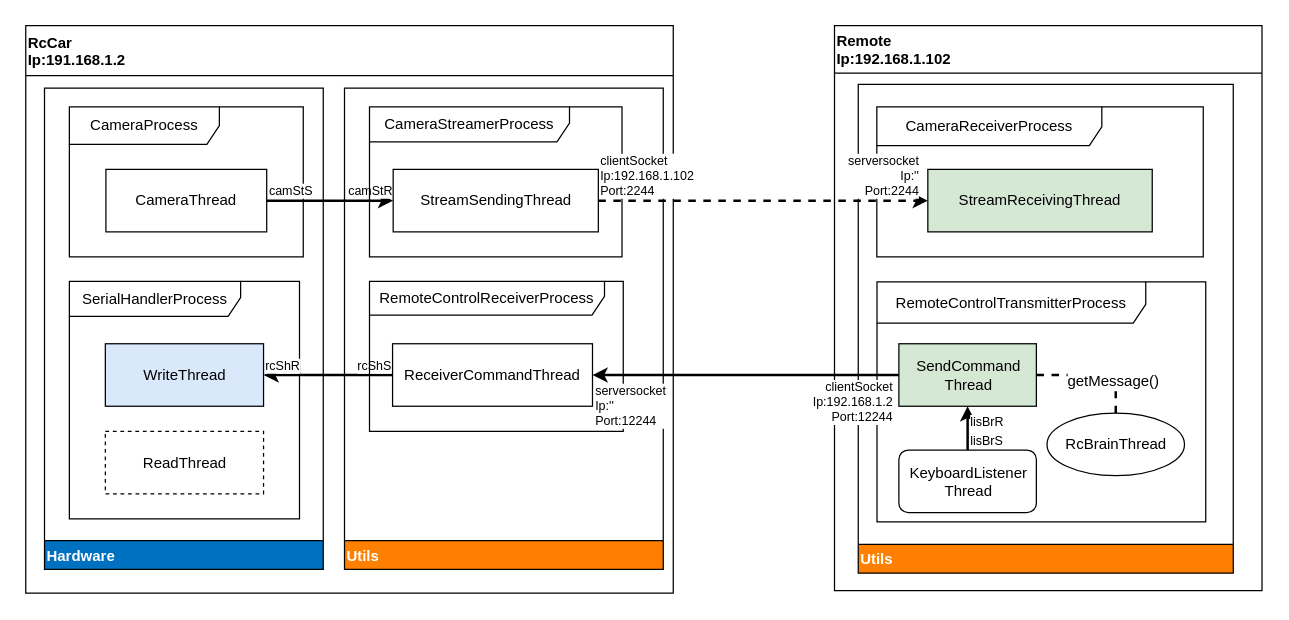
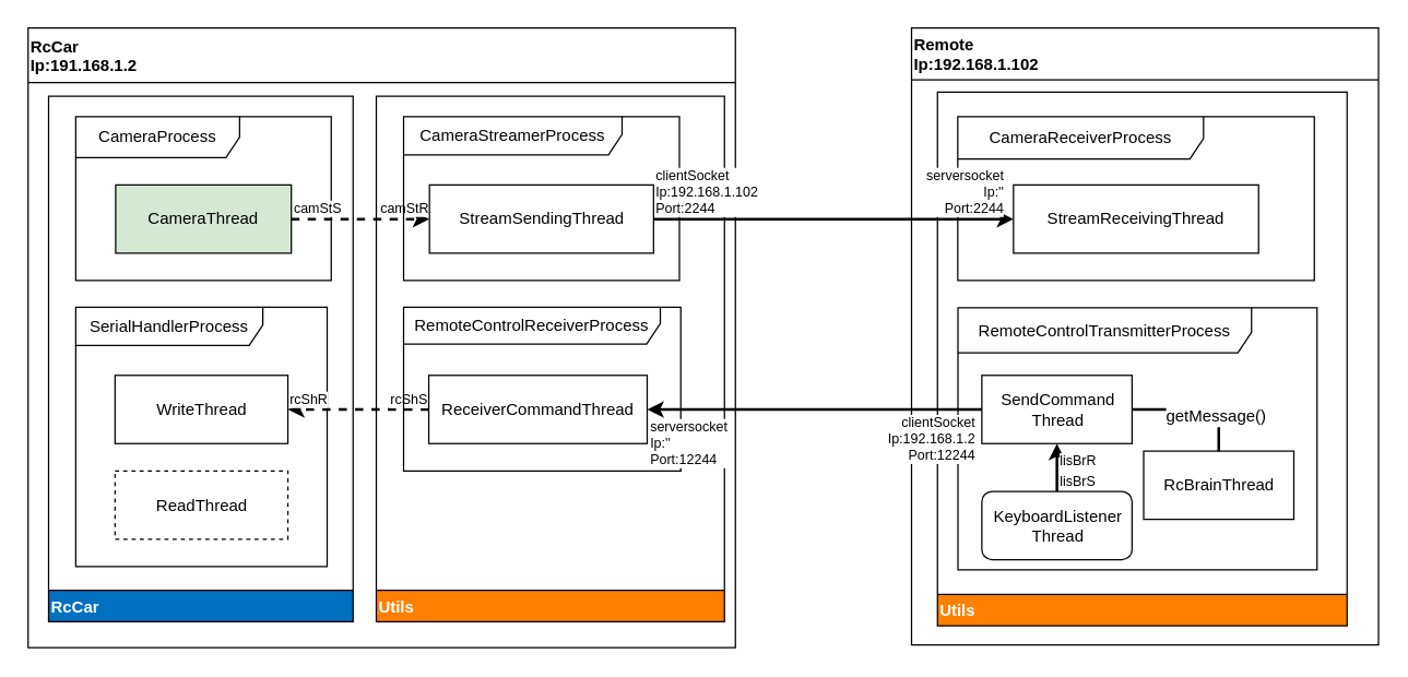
  <mxCell id="0" />
  <mxCell id="1" parent="0" />
  <mxCell id="2" value="RcCar&#10;Ip:191.168.1.2" style="swimlane;labelBackgroundColor=#ffffff;align=left;fontStyle=1;startSize=40;" vertex="1" parent="1"><mxGeometry x="20" y="20" width="518" height="454" as="geometry"><mxRectangle x="-60" y="90" width="81" height="23" as="alternateBounds" /></mxGeometry></mxCell>
- <mxCell id="3" value="Hardware" style="swimlane;labelBackgroundColor=none;fillColor=#0070c0;gradientColor=none;align=left;fontColor=#FFFFFF;direction=west;" vertex="1" parent="2"><mxGeometry x="15" y="50" width="223" height="385" as="geometry"><mxRectangle x="17" y="24" width="110" height="23" as="alternateBounds" /></mxGeometry></mxCell>
+ <mxCell id="3" value="RcCar" style="swimlane;labelBackgroundColor=none;fillColor=#0070c0;gradientColor=none;align=left;fontColor=#FFFFFF;direction=west;" vertex="1" parent="2"><mxGeometry x="15" y="50" width="223" height="385" as="geometry"><mxRectangle x="17" y="24" width="110" height="23" as="alternateBounds" /></mxGeometry></mxCell>
  <mxCell id="4" value="" style="group;fillColor=#ffffff;" vertex="1" connectable="0" parent="3"><mxGeometry x="19.9" y="15" width="187.1" height="120" as="geometry" /></mxCell>
  <mxCell id="5" value="" style="group" vertex="1" connectable="0" parent="4"><mxGeometry width="187.1" height="120" as="geometry" /></mxCell>
  <mxCell id="6" value="CameraProcess" style="shape=umlFrame;whiteSpace=wrap;html=1;width=120;height=30;" vertex="1" parent="5"><mxGeometry width="187.1" height="120" as="geometry" /></mxCell>
- <mxCell id="7" value="CameraThread" style="html=1;" vertex="1" parent="5"><mxGeometry x="29.234" y="50" width="128.631" height="50" as="geometry" /></mxCell>
+ <mxCell id="7" value="CameraThread" style="html=1;fillColor=#d5e8d4;" vertex="1" parent="5"><mxGeometry x="29.234" y="50" width="128.631" height="50" as="geometry" /></mxCell>
  <mxCell id="8" value="" style="group" vertex="1" connectable="0" parent="3"><mxGeometry x="19.9" y="154.5" width="184.1" height="190" as="geometry" /></mxCell>
  <mxCell id="9" value="SerialHandlerProcess" style="shape=umlFrame;whiteSpace=wrap;html=1;width=137;height=28;" vertex="1" parent="8"><mxGeometry width="184.1" height="190" as="geometry" /></mxCell>
  <mxCell id="10" value="ReadThread" style="html=1;dashed=1;" vertex="1" parent="8"><mxGeometry x="28.766" y="120" width="126.569" height="50" as="geometry" /></mxCell>
- <mxCell id="11" value="WriteThread" style="html=1;fillColor=#dae8fc;" vertex="1" parent="8"><mxGeometry x="28.766" y="50" width="126.569" height="50" as="geometry" /></mxCell>
- <mxCell id="12" value="" style="endArrow=classic;html=1;edgeStyle=orthogonalEdgeStyle;strokeColor=#000000;strokeWidth=2;endFill=1;rounded=0;" edge="1" parent="2" source="7" target="24"><mxGeometry relative="1" as="geometry"><mxPoint x="437" y="105" as="sourcePoint" /><mxPoint x="552" y="105" as="targetPoint" /></mxGeometry></mxCell>
+ <mxCell id="11" value="WriteThread" style="html=1;" vertex="1" parent="8"><mxGeometry x="28.766" y="50" width="126.569" height="50" as="geometry" /></mxCell>
+ <mxCell id="12" value="" style="endArrow=classic;html=1;edgeStyle=orthogonalEdgeStyle;strokeColor=#000000;strokeWidth=2;endFill=1;rounded=0;dashed=1;" edge="1" parent="2" source="7" target="24"><mxGeometry relative="1" as="geometry"><mxPoint x="437" y="105" as="sourcePoint" /><mxPoint x="552" y="105" as="targetPoint" /></mxGeometry></mxCell>
  <mxCell id="13" value="camStS" style="resizable=0;html=1;align=left;verticalAlign=bottom;labelBackgroundColor=#ffffff;fontSize=10;labelBorderColor=none;" connectable="0" vertex="1" parent="12"><mxGeometry x="-1" relative="1" as="geometry" /></mxCell>
  <mxCell id="14" value="camStR" style="resizable=0;html=1;align=right;verticalAlign=bottom;labelBackgroundColor=#ffffff;fontSize=10;" connectable="0" vertex="1" parent="12"><mxGeometry x="1" relative="1" as="geometry" /></mxCell>
- <mxCell id="15" value="" style="endArrow=classic;html=1;edgeStyle=orthogonalEdgeStyle;strokeColor=#000000;strokeWidth=2;endFill=1;rounded=0;entryX=1;entryY=0.5;entryDx=0;entryDy=0;exitX=0;exitY=0.5;exitDx=0;exitDy=0;" edge="1" parent="2" source="21" target="11"><mxGeometry relative="1" as="geometry"><mxPoint x="302" y="390" as="sourcePoint" /><mxPoint x="417" y="390" as="targetPoint" /></mxGeometry></mxCell>
+ <mxCell id="15" value="" style="endArrow=classic;html=1;edgeStyle=orthogonalEdgeStyle;strokeColor=#000000;strokeWidth=2;endFill=1;rounded=0;entryX=1;entryY=0.5;entryDx=0;entryDy=0;exitX=0;exitY=0.5;exitDx=0;exitDy=0;dashed=1;" edge="1" parent="2" source="21" target="11"><mxGeometry relative="1" as="geometry"><mxPoint x="302" y="390" as="sourcePoint" /><mxPoint x="417" y="390" as="targetPoint" /></mxGeometry></mxCell>
  <mxCell id="16" value="rcShS" style="resizable=0;html=1;align=right;verticalAlign=bottom;labelBackgroundColor=#ffffff;fontSize=10;" connectable="0" vertex="1" parent="15"><mxGeometry x="-1" relative="1" as="geometry" /></mxCell>
  <mxCell id="17" value="rcShR" style="resizable=0;html=1;align=left;verticalAlign=bottom;labelBackgroundColor=#ffffff;fontSize=10;" connectable="0" vertex="1" parent="15"><mxGeometry x="1" relative="1" as="geometry" /></mxCell>
  <mxCell id="18" value="Utils" style="swimlane;labelBackgroundColor=none;fillColor=#FF8000;gradientColor=none;fontColor=#FFFFFF;align=left;direction=west;" vertex="1" parent="2"><mxGeometry x="255" y="50" width="255" height="385" as="geometry"><mxRectangle x="246" y="50" width="52" height="23" as="alternateBounds" /></mxGeometry></mxCell>
  <mxCell id="19" value="" style="group" vertex="1" connectable="0" parent="18"><mxGeometry x="20" y="154.5" width="203" height="120" as="geometry" /></mxCell>
  <mxCell id="20" value="RemoteControlReceiverProcess" style="shape=umlFrame;whiteSpace=wrap;html=1;width=188;height=27;" vertex="1" parent="19"><mxGeometry width="203" height="120" as="geometry" /></mxCell>
  <mxCell id="21" value="ReceiverCommandThread" style="html=1;" vertex="1" parent="19"><mxGeometry x="18.455" y="50" width="159.939" height="50" as="geometry" /></mxCell>
  <mxCell id="22" value="" style="group" vertex="1" connectable="0" parent="18"><mxGeometry x="20" y="15" width="202" height="120" as="geometry" /></mxCell>
  <mxCell id="23" value="CameraStreamerProcess" style="shape=umlFrame;whiteSpace=wrap;html=1;width=160;height=28;" vertex="1" parent="22"><mxGeometry width="202" height="120" as="geometry" /></mxCell>
  <mxCell id="24" value="StreamSendingThread" style="html=1;" vertex="1" parent="22"><mxGeometry x="18.938" y="50" width="164.125" height="50" as="geometry" /></mxCell>
  <mxCell id="25" value="Remote&#10;Ip:192.168.1.102" style="swimlane;labelBackgroundColor=#ffffff;align=left;startSize=38;" vertex="1" parent="1"><mxGeometry x="667" y="20" width="342" height="452" as="geometry"><mxRectangle x="395" y="90" width="166" height="38" as="alternateBounds" /></mxGeometry></mxCell>
  <mxCell id="26" value="Utils" style="swimlane;labelBackgroundColor=none;fillColor=#FF8000;gradientColor=none;fontColor=#FFFFFF;align=left;direction=west;" vertex="1" parent="25"><mxGeometry x="19" y="47" width="300" height="391" as="geometry"><mxRectangle x="19" y="47" width="52" height="23" as="alternateBounds" /></mxGeometry></mxCell>
  <mxCell id="27" value="" style="group" vertex="1" connectable="0" parent="26"><mxGeometry x="14.86" y="18" width="261.14" height="120" as="geometry" /></mxCell>
  <mxCell id="28" value="CameraReceiverProcess" style="shape=umlFrame;whiteSpace=wrap;html=1;width=180;height=31;" vertex="1" parent="27"><mxGeometry width="261.14" height="120" as="geometry" /></mxCell>
- <mxCell id="29" value="StreamReceivingThread" style="html=1;fillColor=#d5e8d4;" vertex="1" parent="27"><mxGeometry x="40.803" y="50" width="179.534" height="50" as="geometry" /></mxCell>
+ <mxCell id="29" value="StreamReceivingThread" style="html=1;" vertex="1" parent="27"><mxGeometry x="40.803" y="50" width="179.534" height="50" as="geometry" /></mxCell>
  <mxCell id="30" value="" style="group" vertex="1" connectable="0" parent="26"><mxGeometry x="15" y="158" width="263" height="192" as="geometry" /></mxCell>
  <mxCell id="31" value="RemoteControlTransmitterProcess" style="shape=umlFrame;whiteSpace=wrap;html=1;width=215;height=33;" vertex="1" parent="30"><mxGeometry width="263" height="192" as="geometry" /></mxCell>
- <mxCell id="32" value="&lt;div&gt;SendCommand&lt;/div&gt;&lt;div&gt;Thread&lt;/div&gt;" style="html=1;fillColor=#d5e8d4;" vertex="1" parent="30"><mxGeometry x="17.5" y="49.5" width="110" height="50" as="geometry" /></mxCell>
+ <mxCell id="32" value="&lt;div&gt;SendCommand&lt;/div&gt;&lt;div&gt;Thread&lt;/div&gt;" style="html=1;" vertex="1" parent="30"><mxGeometry x="17.5" y="49.5" width="110" height="50" as="geometry" /></mxCell>
  <mxCell id="33" value="&lt;div align=&quot;center&quot;&gt;KeyboardListener&lt;br&gt;&lt;/div&gt;Thread" style="html=1;labelBackgroundColor=#ffffff;align=center;rounded=1;" vertex="1" parent="30"><mxGeometry x="17.5" y="134.5" width="110" height="50" as="geometry" /></mxCell>
- <mxCell id="34" value="RcBrainThread" style="ellipse;html=1;labelBackgroundColor=#ffffff;align=center;labelBorderColor=none;" vertex="1" parent="30"><mxGeometry x="136" y="105" width="110" height="50" as="geometry" /></mxCell>
+ <mxCell id="34" value="RcBrainThread" style="html=1;labelBackgroundColor=#ffffff;align=center;labelBorderColor=none;" vertex="1" parent="30"><mxGeometry x="136" y="105" width="110" height="50" as="geometry" /></mxCell>
  <mxCell id="35" value="" style="endArrow=classic;html=1;edgeStyle=orthogonalEdgeStyle;strokeColor=#000000;strokeWidth=2;endFill=1;rounded=0;align=center;" edge="1" parent="30" source="33" target="32"><mxGeometry relative="1" as="geometry"><mxPoint x="300" y="549.5" as="sourcePoint" /><mxPoint x="415" y="549.5" as="targetPoint" /></mxGeometry></mxCell>
  <mxCell id="36" value="lisBrS" style="resizable=0;html=1;align=left;verticalAlign=bottom;labelBackgroundColor=#ffffff;fontSize=10;" connectable="0" vertex="1" parent="35"><mxGeometry x="-1" relative="1" as="geometry" /></mxCell>
  <mxCell id="37" value="lisBrR" style="resizable=0;html=1;align=left;verticalAlign=top;labelBackgroundColor=#ffffff;fontSize=10;" connectable="0" vertex="1" parent="35"><mxGeometry x="1" relative="1" as="geometry" /></mxCell>
- <mxCell id="38" value="" style="endArrow=none;endFill=0;endSize=6;html=1;strokeColor=#000000;strokeWidth=2;align=center;edgeStyle=orthogonalEdgeStyle;entryX=1;entryY=0.5;entryDx=0;entryDy=0;exitX=0.5;exitY=0;exitDx=0;exitDy=0;dashed=1;" edge="1" parent="30" source="34" target="32"><mxGeometry width="160" relative="1" as="geometry"><mxPoint x="749" y="410.5" as="sourcePoint" /><mxPoint x="460" y="549.5" as="targetPoint" /></mxGeometry></mxCell>
+ <mxCell id="38" value="" style="endArrow=none;endFill=0;endSize=6;html=1;strokeColor=#000000;strokeWidth=2;align=center;edgeStyle=orthogonalEdgeStyle;entryX=1;entryY=0.5;entryDx=0;entryDy=0;exitX=0.5;exitY=0;exitDx=0;exitDy=0;" edge="1" parent="30" source="34" target="32"><mxGeometry width="160" relative="1" as="geometry"><mxPoint x="749" y="410.5" as="sourcePoint" /><mxPoint x="460" y="549.5" as="targetPoint" /></mxGeometry></mxCell>
  <mxCell id="39" value="getMessage()" style="text;html=1;resizable=0;points=[];align=center;verticalAlign=middle;labelBackgroundColor=#ffffff;" vertex="1" connectable="0" parent="38"><mxGeometry x="-0.295" y="5" relative="1" as="geometry"><mxPoint as="offset" /></mxGeometry></mxCell>
  <mxCell id="40" value="" style="endArrow=classic;html=1;edgeStyle=orthogonalEdgeStyle;strokeColor=#000000;strokeWidth=2;endFill=1;rounded=0;entryX=1;entryY=0.5;entryDx=0;entryDy=0;exitX=0;exitY=0.5;exitDx=0;exitDy=0;" edge="1" parent="1" source="32" target="21"><mxGeometry relative="1" as="geometry"><mxPoint x="622" y="383.5" as="sourcePoint" /><mxPoint x="776.857" y="383.5" as="targetPoint" /></mxGeometry></mxCell>
  <mxCell id="41" value="&lt;div&gt;clientSocket&lt;/div&gt;&lt;div&gt;Ip:192.168.1.2&lt;/div&gt;&lt;div&gt;Port:12244&lt;br&gt;&lt;/div&gt;" style="resizable=0;html=1;align=right;verticalAlign=top;labelBackgroundColor=#ffffff;fontSize=10;labelPosition=right;verticalLabelPosition=top;" connectable="0" vertex="1" parent="40"><mxGeometry x="-1" relative="1" as="geometry"><mxPoint x="-4.5" y="-3" as="offset" /></mxGeometry></mxCell>
  <mxCell id="42" value="&lt;div&gt;serversocket&lt;/div&gt;&lt;div&gt;Ip:''&lt;/div&gt;&lt;div&gt;Port:12244&lt;/div&gt;" style="resizable=0;html=1;align=left;verticalAlign=top;labelBackgroundColor=#ffffff;fontSize=10;labelPosition=center;verticalLabelPosition=top;" connectable="0" vertex="1" parent="40"><mxGeometry x="1" relative="1" as="geometry" /></mxCell>
- <mxCell id="43" value="" style="endArrow=classic;html=1;edgeStyle=orthogonalEdgeStyle;strokeColor=#000000;strokeWidth=2;endFill=1;rounded=0;dashed=1;" edge="1" parent="1" source="24" target="29"><mxGeometry relative="1" as="geometry"><mxPoint x="722" y="214" as="sourcePoint" /><mxPoint x="837" y="214" as="targetPoint" /></mxGeometry></mxCell>
+ <mxCell id="43" value="" style="endArrow=classic;html=1;edgeStyle=orthogonalEdgeStyle;strokeColor=#000000;strokeWidth=2;endFill=1;rounded=0;" edge="1" parent="1" source="24" target="29"><mxGeometry relative="1" as="geometry"><mxPoint x="722" y="214" as="sourcePoint" /><mxPoint x="837" y="214" as="targetPoint" /></mxGeometry></mxCell>
  <mxCell id="44" value="&lt;div&gt;clientSocket&lt;/div&gt;&lt;div&gt;Ip:192.168.1.102&lt;/div&gt;&lt;div&gt;Port:2244&lt;br&gt;&lt;/div&gt;" style="resizable=0;html=1;align=left;verticalAlign=bottom;labelBackgroundColor=#ffffff;fontSize=10;labelPosition=right;verticalLabelPosition=top;" connectable="0" vertex="1" parent="43"><mxGeometry x="-1" relative="1" as="geometry" /></mxCell>
  <mxCell id="45" value="&lt;div&gt;serversocket&lt;/div&gt;&lt;div&gt;Ip:''&lt;/div&gt;&lt;div&gt;Port:2244&lt;/div&gt;" style="resizable=0;html=1;align=right;verticalAlign=bottom;labelBackgroundColor=#ffffff;fontSize=10;labelPosition=center;verticalLabelPosition=top;" connectable="0" vertex="1" parent="43"><mxGeometry x="1" relative="1" as="geometry"><mxPoint x="-7.5" as="offset" /></mxGeometry></mxCell>
